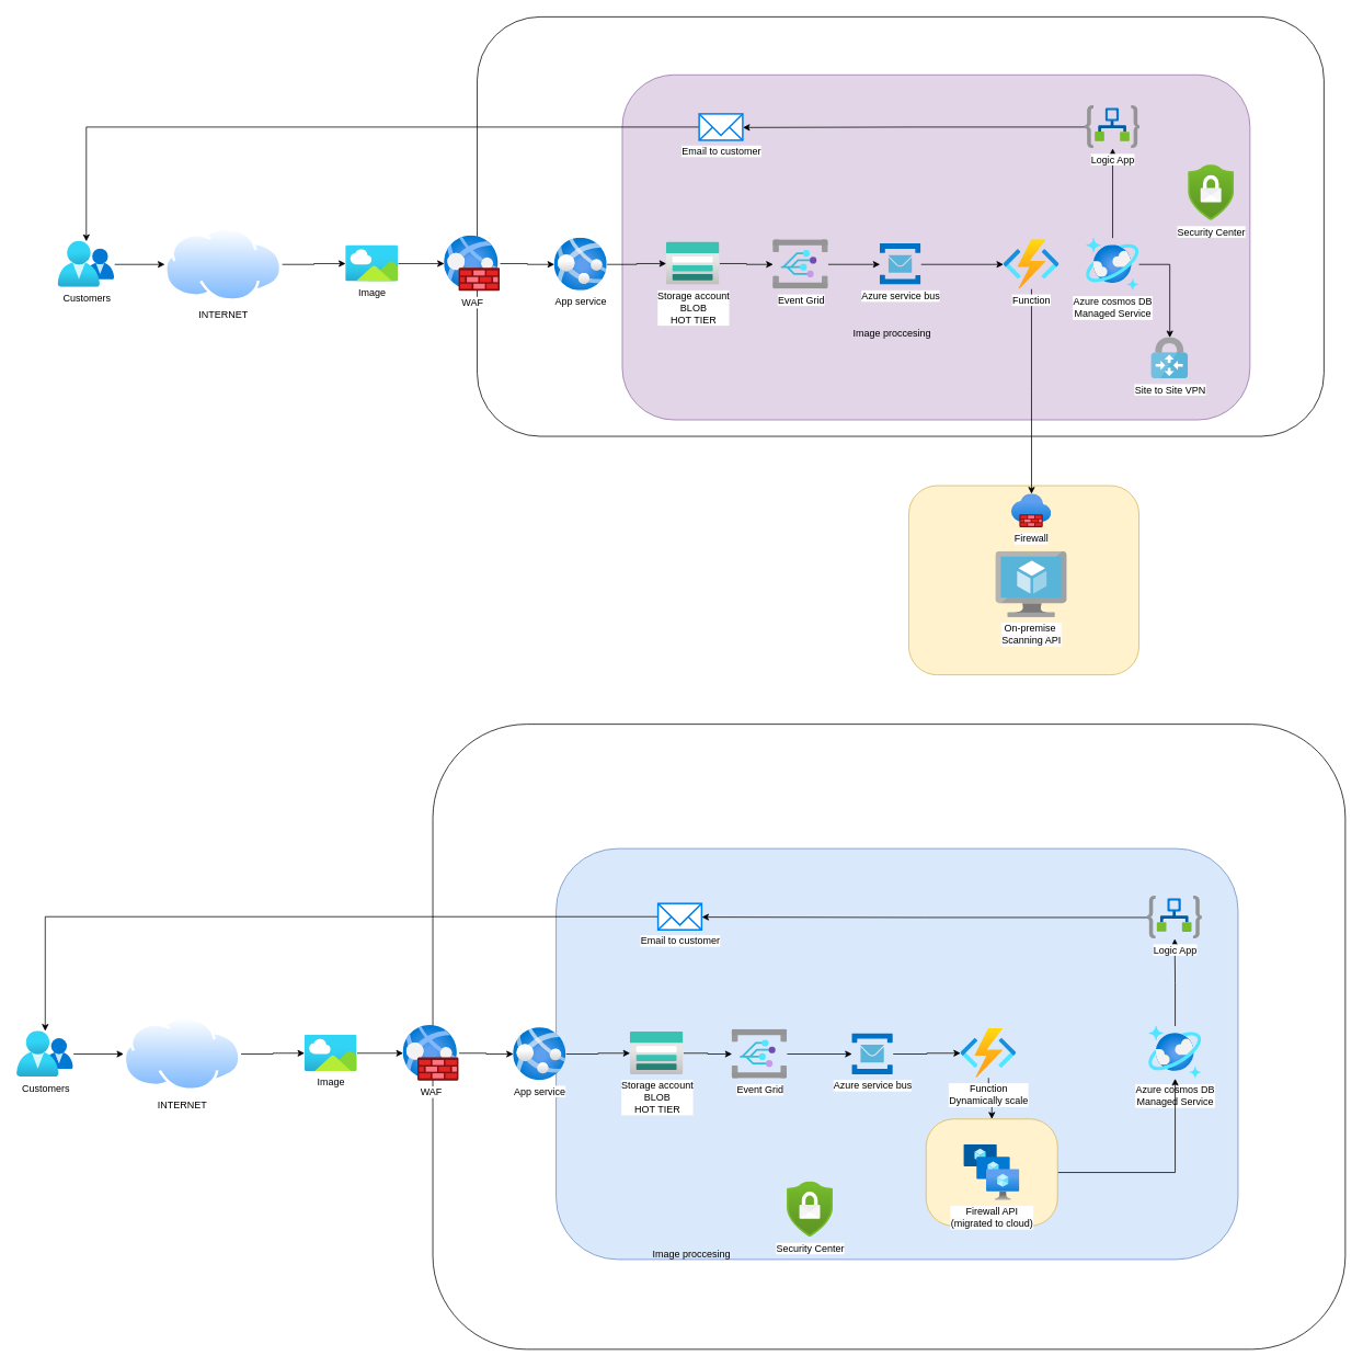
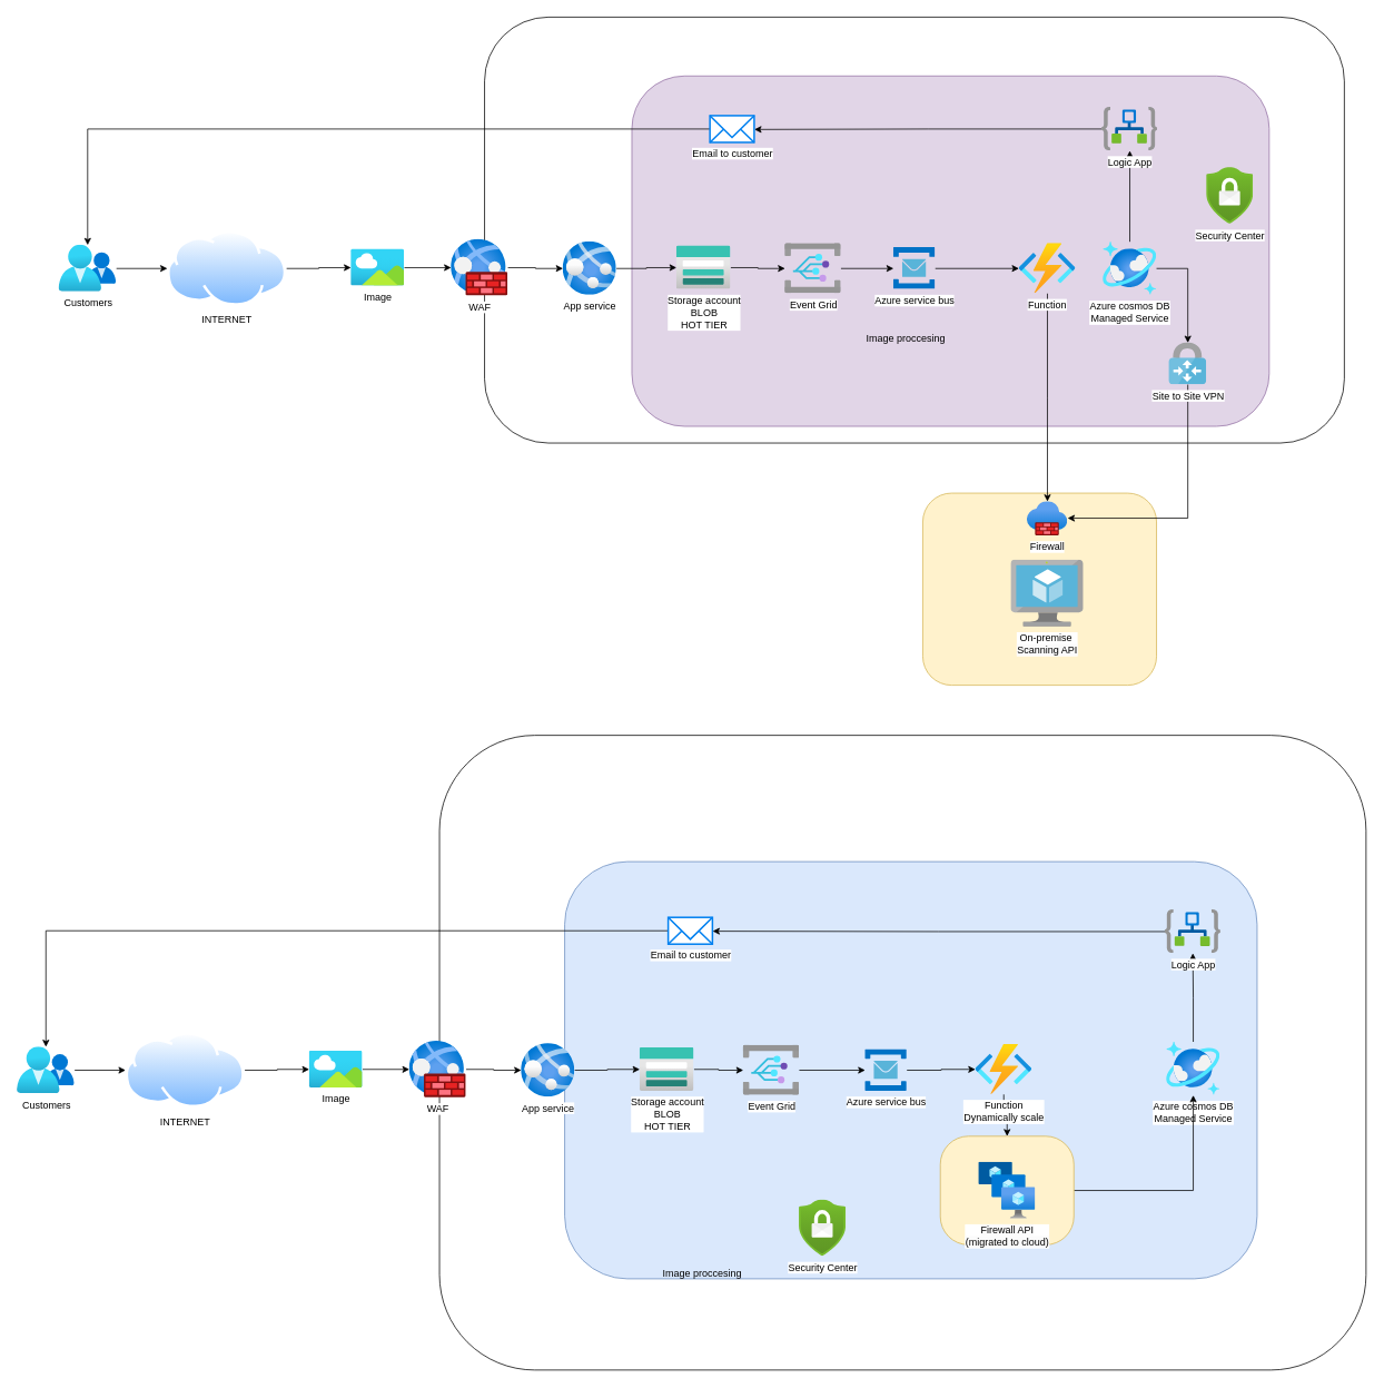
  <mxCell id="0" />
  <mxCell id="1" parent="0" />
  <mxCell id="2" value="" style="rounded=1;whiteSpace=wrap;html=1;fillColor=#fff2cc;strokeColor=#d6b656;labelPosition=center;verticalLabelPosition=bottom;align=center;verticalAlign=top;labelBackgroundColor=none;" parent="1" vertex="1"><mxGeometry x="1105" y="590" width="280" height="230" as="geometry" /></mxCell>
  <mxCell id="3" value="" style="rounded=1;whiteSpace=wrap;html=1;" parent="1" vertex="1"><mxGeometry x="580" y="20" width="1030" height="510" as="geometry" /></mxCell>
  <mxCell id="4" value="" style="rounded=1;whiteSpace=wrap;html=1;fillColor=#e1d5e7;strokeColor=#9673a6;labelPosition=center;verticalLabelPosition=bottom;align=center;verticalAlign=top;labelBackgroundColor=none;" parent="1" vertex="1"><mxGeometry x="756.5" y="90.5" width="763.5" height="419.5" as="geometry" /></mxCell>
  <mxCell id="5" style="edgeStyle=orthogonalEdgeStyle;rounded=0;orthogonalLoop=1;jettySize=auto;html=1;" parent="1" source="6" target="10" edge="1"><mxGeometry relative="1" as="geometry" /></mxCell>
  <mxCell id="6" value="Customers" style="image;aspect=fixed;html=1;points=[];align=center;fontSize=12;image=img/lib/azure2/management_governance/My_Customers.svg;" parent="1" vertex="1"><mxGeometry x="70" y="293" width="69" height="56.0" as="geometry" /></mxCell>
  <mxCell id="7" style="edgeStyle=orthogonalEdgeStyle;rounded=0;orthogonalLoop=1;jettySize=auto;html=1;" parent="1" source="30" target="12" edge="1"><mxGeometry relative="1" as="geometry" /></mxCell>
  <mxCell id="8" value="Image" style="image;aspect=fixed;html=1;points=[];align=center;fontSize=12;image=img/lib/azure2/general/Image.svg;" parent="1" vertex="1"><mxGeometry x="420" y="298" width="64" height="44" as="geometry" /></mxCell>
  <mxCell id="9" style="edgeStyle=orthogonalEdgeStyle;rounded=0;orthogonalLoop=1;jettySize=auto;html=1;" parent="1" source="10" target="8" edge="1"><mxGeometry relative="1" as="geometry" /></mxCell>
  <mxCell id="10" value="INTERNET&lt;br&gt;" style="image;aspect=fixed;perimeter=ellipsePerimeter;html=1;align=center;shadow=0;dashed=0;spacingTop=3;image=img/lib/active_directory/internet_cloud.svg;" parent="1" vertex="1"><mxGeometry x="200" y="276" width="142.86" height="90" as="geometry" /></mxCell>
  <mxCell id="11" style="edgeStyle=orthogonalEdgeStyle;rounded=0;orthogonalLoop=1;jettySize=auto;html=1;" parent="1" source="12" target="14" edge="1"><mxGeometry relative="1" as="geometry" /></mxCell>
  <mxCell id="12" value="App service" style="image;aspect=fixed;html=1;points=[];align=center;fontSize=12;image=img/lib/azure2/app_services/App_Services.svg;" parent="1" vertex="1"><mxGeometry x="674" y="289" width="64" height="64" as="geometry" /></mxCell>
  <mxCell id="13" style="edgeStyle=orthogonalEdgeStyle;rounded=0;orthogonalLoop=1;jettySize=auto;html=1;" parent="1" source="14" target="16" edge="1"><mxGeometry relative="1" as="geometry" /></mxCell>
  <mxCell id="14" value="Storage account&lt;br&gt;BLOB&lt;br&gt;HOT TIER" style="image;aspect=fixed;html=1;points=[];align=center;fontSize=12;image=img/lib/azure2/storage/Storage_Accounts.svg;" parent="1" vertex="1"><mxGeometry x="810" y="294" width="65" height="52" as="geometry" /></mxCell>
  <mxCell id="15" style="edgeStyle=orthogonalEdgeStyle;rounded=0;orthogonalLoop=1;jettySize=auto;html=1;" parent="1" source="16" target="18" edge="1"><mxGeometry relative="1" as="geometry" /></mxCell>
  <mxCell id="16" value="Event Grid" style="image;aspect=fixed;html=1;points=[];align=center;fontSize=12;image=img/lib/azure2/integration/Event_Grid_Subscriptions.svg;" parent="1" vertex="1"><mxGeometry x="940" y="291" width="67" height="60" as="geometry" /></mxCell>
  <mxCell id="17" style="edgeStyle=orthogonalEdgeStyle;rounded=0;orthogonalLoop=1;jettySize=auto;html=1;" parent="1" source="18" target="20" edge="1"><mxGeometry relative="1" as="geometry" /></mxCell>
  <mxCell id="18" value="Azure service bus" style="image;sketch=0;aspect=fixed;html=1;points=[];align=center;fontSize=12;image=img/lib/mscae/Service_Bus.svg;" parent="1" vertex="1"><mxGeometry x="1070" y="296" width="50" height="50" as="geometry" /></mxCell>
  <mxCell id="19" style="edgeStyle=orthogonalEdgeStyle;rounded=0;orthogonalLoop=1;jettySize=auto;html=1;" edge="1" parent="1" source="20" target="62"><mxGeometry relative="1" as="geometry" /></mxCell>
  <mxCell id="20" value="Function" style="image;aspect=fixed;html=1;points=[];align=center;fontSize=12;image=img/lib/azure2/compute/Function_Apps.svg;" parent="1" vertex="1"><mxGeometry x="1220.25" y="291" width="68" height="60" as="geometry" /></mxCell>
  <mxCell id="21" style="edgeStyle=orthogonalEdgeStyle;rounded=0;orthogonalLoop=1;jettySize=auto;html=1;" parent="1" source="23" target="25" edge="1"><mxGeometry relative="1" as="geometry" /></mxCell>
  <mxCell id="22" style="edgeStyle=orthogonalEdgeStyle;rounded=0;orthogonalLoop=1;jettySize=auto;html=1;" edge="1" parent="1" source="23" target="64"><mxGeometry relative="1" as="geometry" /></mxCell>
  <mxCell id="23" value="Azure cosmos DB&lt;br&gt;Managed Service" style="image;aspect=fixed;html=1;points=[];align=center;fontSize=12;image=img/lib/azure2/databases/Azure_Cosmos_DB.svg;" parent="1" vertex="1"><mxGeometry x="1321" y="289" width="64" height="64" as="geometry" /></mxCell>
  <mxCell id="24" style="edgeStyle=orthogonalEdgeStyle;rounded=0;orthogonalLoop=1;jettySize=auto;html=1;entryX=1.004;entryY=0.517;entryDx=0;entryDy=0;entryPerimeter=0;" parent="1" source="25" target="27" edge="1"><mxGeometry relative="1" as="geometry" /></mxCell>
  <mxCell id="25" value="Logic App" style="image;aspect=fixed;html=1;points=[];align=center;fontSize=12;image=img/lib/azure2/integration/Logic_Apps.svg;" parent="1" vertex="1"><mxGeometry x="1319.5" y="128" width="67" height="52" as="geometry" /></mxCell>
  <mxCell id="26" style="edgeStyle=orthogonalEdgeStyle;rounded=0;orthogonalLoop=1;jettySize=auto;html=1;" parent="1" source="27" target="6" edge="1"><mxGeometry relative="1" as="geometry" /></mxCell>
  <mxCell id="27" value="Email to customer" style="html=1;verticalLabelPosition=bottom;align=center;labelBackgroundColor=#ffffff;verticalAlign=top;strokeWidth=2;strokeColor=#0080F0;shadow=0;dashed=0;shape=mxgraph.ios7.icons.mail;" parent="1" vertex="1"><mxGeometry x="850" y="138" width="53" height="32" as="geometry" /></mxCell>
  <mxCell id="28" value="Image proccesing" style="text;strokeColor=none;align=center;fillColor=none;html=1;verticalAlign=middle;whiteSpace=wrap;rounded=0;" parent="1" vertex="1"><mxGeometry x="1010" y="390" width="150" height="30" as="geometry" /></mxCell>
  <mxCell id="29" value="" style="edgeStyle=orthogonalEdgeStyle;rounded=0;orthogonalLoop=1;jettySize=auto;html=1;" edge="1" parent="1" source="8" target="30"><mxGeometry relative="1" as="geometry"><mxPoint x="484" y="320" as="sourcePoint" /><mxPoint x="674" y="321" as="targetPoint" /></mxGeometry></mxCell>
  <mxCell id="30" value="WAF" style="image;aspect=fixed;html=1;points=[];align=center;fontSize=12;image=img/lib/azure2/networking/Web_Application_Firewall_Policies_WAF.svg;" vertex="1" parent="1"><mxGeometry x="540" y="286" width="68" height="68" as="geometry" /></mxCell>
  <mxCell id="31" value="On-premise&amp;nbsp;&lt;br style=&quot;border-color: var(--border-color); background-color: rgb(251, 251, 251);&quot;&gt;&lt;span style=&quot;background-color: rgb(251, 251, 251);&quot;&gt;Scanning API&lt;/span&gt;" style="image;sketch=0;aspect=fixed;html=1;points=[];align=center;fontSize=12;image=img/lib/mscae/Virtual_Machine.svg;" vertex="1" parent="1"><mxGeometry x="1210.77" y="670" width="86.96" height="80" as="geometry" /></mxCell>
  <mxCell id="32" value="" style="rounded=1;whiteSpace=wrap;html=1;" vertex="1" parent="1"><mxGeometry x="526" y="880" width="1110" height="760" as="geometry" /></mxCell>
  <mxCell id="33" value="" style="rounded=1;whiteSpace=wrap;html=1;labelPosition=center;verticalLabelPosition=bottom;align=center;verticalAlign=top;labelBackgroundColor=none;fillColor=#dae8fc;strokeColor=#6c8ebf;" vertex="1" parent="1"><mxGeometry x="676" y="1031.25" width="829.5" height="499.5" as="geometry" /></mxCell>
  <mxCell id="34" style="edgeStyle=orthogonalEdgeStyle;rounded=0;orthogonalLoop=1;jettySize=auto;html=1;" edge="1" parent="1" source="35" target="39"><mxGeometry relative="1" as="geometry" /></mxCell>
  <mxCell id="35" value="Customers" style="image;aspect=fixed;html=1;points=[];align=center;fontSize=12;image=img/lib/azure2/management_governance/My_Customers.svg;" vertex="1" parent="1"><mxGeometry x="20" y="1253" width="69" height="56.0" as="geometry" /></mxCell>
  <mxCell id="36" style="edgeStyle=orthogonalEdgeStyle;rounded=0;orthogonalLoop=1;jettySize=auto;html=1;" edge="1" parent="1" source="58" target="41"><mxGeometry relative="1" as="geometry" /></mxCell>
  <mxCell id="37" value="Image" style="image;aspect=fixed;html=1;points=[];align=center;fontSize=12;image=img/lib/azure2/general/Image.svg;" vertex="1" parent="1"><mxGeometry x="370" y="1258" width="64" height="44" as="geometry" /></mxCell>
  <mxCell id="38" style="edgeStyle=orthogonalEdgeStyle;rounded=0;orthogonalLoop=1;jettySize=auto;html=1;" edge="1" parent="1" source="39" target="37"><mxGeometry relative="1" as="geometry" /></mxCell>
  <mxCell id="39" value="INTERNET&lt;br&gt;" style="image;aspect=fixed;perimeter=ellipsePerimeter;html=1;align=center;shadow=0;dashed=0;spacingTop=3;image=img/lib/active_directory/internet_cloud.svg;" vertex="1" parent="1"><mxGeometry x="150" y="1236" width="142.86" height="90" as="geometry" /></mxCell>
  <mxCell id="40" style="edgeStyle=orthogonalEdgeStyle;rounded=0;orthogonalLoop=1;jettySize=auto;html=1;" edge="1" parent="1" source="41" target="43"><mxGeometry relative="1" as="geometry" /></mxCell>
  <mxCell id="41" value="App service" style="image;aspect=fixed;html=1;points=[];align=center;fontSize=12;image=img/lib/azure2/app_services/App_Services.svg;" vertex="1" parent="1"><mxGeometry x="624" y="1249" width="64" height="64" as="geometry" /></mxCell>
  <mxCell id="42" style="edgeStyle=orthogonalEdgeStyle;rounded=0;orthogonalLoop=1;jettySize=auto;html=1;" edge="1" parent="1" source="43" target="45"><mxGeometry relative="1" as="geometry" /></mxCell>
  <mxCell id="43" value="Storage account&lt;br&gt;BLOB&lt;br&gt;HOT TIER" style="image;aspect=fixed;html=1;points=[];align=center;fontSize=12;image=img/lib/azure2/storage/Storage_Accounts.svg;" vertex="1" parent="1"><mxGeometry x="766" y="1254" width="65" height="52" as="geometry" /></mxCell>
  <mxCell id="44" style="edgeStyle=orthogonalEdgeStyle;rounded=0;orthogonalLoop=1;jettySize=auto;html=1;" edge="1" parent="1" source="45" target="47"><mxGeometry relative="1" as="geometry" /></mxCell>
  <mxCell id="45" value="Event Grid" style="image;aspect=fixed;html=1;points=[];align=center;fontSize=12;image=img/lib/azure2/integration/Event_Grid_Subscriptions.svg;" vertex="1" parent="1"><mxGeometry x="890" y="1251" width="67" height="60" as="geometry" /></mxCell>
  <mxCell id="46" style="edgeStyle=orthogonalEdgeStyle;rounded=0;orthogonalLoop=1;jettySize=auto;html=1;" edge="1" parent="1" source="47" target="49"><mxGeometry relative="1" as="geometry" /></mxCell>
  <mxCell id="47" value="Azure service bus" style="image;sketch=0;aspect=fixed;html=1;points=[];align=center;fontSize=12;image=img/lib/mscae/Service_Bus.svg;" vertex="1" parent="1"><mxGeometry x="1036" y="1256" width="50" height="50" as="geometry" /></mxCell>
  <mxCell id="48" style="edgeStyle=orthogonalEdgeStyle;rounded=0;orthogonalLoop=1;jettySize=auto;html=1;entryX=0.5;entryY=0;entryDx=0;entryDy=0;" edge="1" parent="1" source="49" target="60"><mxGeometry relative="1" as="geometry" /></mxCell>
  <mxCell id="49" value="Function&lt;br&gt;Dynamically scale" style="image;aspect=fixed;html=1;points=[];align=center;fontSize=12;image=img/lib/azure2/compute/Function_Apps.svg;" vertex="1" parent="1"><mxGeometry x="1168" y="1250" width="68" height="60" as="geometry" /></mxCell>
  <mxCell id="50" style="edgeStyle=orthogonalEdgeStyle;rounded=0;orthogonalLoop=1;jettySize=auto;html=1;" edge="1" parent="1" source="51" target="53"><mxGeometry relative="1" as="geometry" /></mxCell>
  <mxCell id="51" value="Azure cosmos DB&lt;br&gt;Managed Service" style="image;aspect=fixed;html=1;points=[];align=center;fontSize=12;image=img/lib/azure2/databases/Azure_Cosmos_DB.svg;" vertex="1" parent="1"><mxGeometry x="1397" y="1247" width="64" height="64" as="geometry" /></mxCell>
  <mxCell id="52" style="edgeStyle=orthogonalEdgeStyle;rounded=0;orthogonalLoop=1;jettySize=auto;html=1;entryX=1.004;entryY=0.517;entryDx=0;entryDy=0;entryPerimeter=0;" edge="1" parent="1" source="53" target="55"><mxGeometry relative="1" as="geometry" /></mxCell>
  <mxCell id="53" value="Logic App" style="image;aspect=fixed;html=1;points=[];align=center;fontSize=12;image=img/lib/azure2/integration/Logic_Apps.svg;" vertex="1" parent="1"><mxGeometry x="1395" y="1089" width="67" height="52" as="geometry" /></mxCell>
  <mxCell id="54" style="edgeStyle=orthogonalEdgeStyle;rounded=0;orthogonalLoop=1;jettySize=auto;html=1;" edge="1" parent="1" source="55" target="35"><mxGeometry relative="1" as="geometry" /></mxCell>
  <mxCell id="55" value="Email to customer" style="html=1;verticalLabelPosition=bottom;align=center;labelBackgroundColor=#ffffff;verticalAlign=top;strokeWidth=2;strokeColor=#0080F0;shadow=0;dashed=0;shape=mxgraph.ios7.icons.mail;" vertex="1" parent="1"><mxGeometry x="800" y="1098" width="53" height="32" as="geometry" /></mxCell>
  <mxCell id="56" value="Image proccesing" style="text;strokeColor=none;align=center;fillColor=none;html=1;verticalAlign=middle;whiteSpace=wrap;rounded=0;" vertex="1" parent="1"><mxGeometry x="766" y="1510" width="150" height="30" as="geometry" /></mxCell>
  <mxCell id="57" value="" style="edgeStyle=orthogonalEdgeStyle;rounded=0;orthogonalLoop=1;jettySize=auto;html=1;" edge="1" parent="1" source="37" target="58"><mxGeometry relative="1" as="geometry"><mxPoint x="434" y="1280" as="sourcePoint" /><mxPoint x="624" y="1281" as="targetPoint" /></mxGeometry></mxCell>
  <mxCell id="58" value="WAF" style="image;aspect=fixed;html=1;points=[];align=center;fontSize=12;image=img/lib/azure2/networking/Web_Application_Firewall_Policies_WAF.svg;" vertex="1" parent="1"><mxGeometry x="490" y="1246" width="68" height="68" as="geometry" /></mxCell>
  <mxCell id="59" style="edgeStyle=orthogonalEdgeStyle;rounded=0;orthogonalLoop=1;jettySize=auto;html=1;" edge="1" parent="1" source="60" target="51"><mxGeometry relative="1" as="geometry" /></mxCell>
  <mxCell id="60" value="" style="rounded=1;whiteSpace=wrap;html=1;fillColor=#fff2cc;strokeColor=#d6b656;labelPosition=center;verticalLabelPosition=bottom;align=center;verticalAlign=top;labelBackgroundColor=none;arcSize=26;" vertex="1" parent="1"><mxGeometry x="1126" y="1360" width="160" height="130" as="geometry" /></mxCell>
  <mxCell id="61" value="&lt;span style=&quot;border-color: var(--border-color); color: rgb(0, 0, 0); font-family: Helvetica; font-size: 12px; font-style: normal; font-variant-ligatures: normal; font-variant-caps: normal; font-weight: 400; letter-spacing: normal; orphans: 2; text-align: center; text-indent: 0px; text-transform: none; widows: 2; word-spacing: 0px; -webkit-text-stroke-width: 0px; text-decoration-thickness: initial; text-decoration-style: initial; text-decoration-color: initial; background-color: rgb(251, 251, 251);&quot;&gt;Firewall API&lt;br&gt;(migrated to cloud)&lt;br&gt;&lt;/span&gt;" style="image;aspect=fixed;html=1;points=[];align=center;fontSize=12;image=img/lib/azure2/compute/VM_Scale_Sets.svg;" vertex="1" parent="1"><mxGeometry x="1172" y="1391" width="68" height="68" as="geometry" /></mxCell>
  <mxCell id="62" value="Firewall" style="image;aspect=fixed;html=1;points=[];align=center;fontSize=12;image=img/lib/azure2/networking/Firewalls.svg;" vertex="1" parent="1"><mxGeometry x="1230" y="600" width="48.5" height="40.99" as="geometry" /></mxCell>
+ <mxCell id="63" style="edgeStyle=orthogonalEdgeStyle;rounded=0;orthogonalLoop=1;jettySize=auto;html=1;" edge="1" parent="1" source="64" target="62"><mxGeometry relative="1" as="geometry"><Array as="points"><mxPoint x="1423" y="620" /></Array></mxGeometry></mxCell>
  <mxCell id="64" value="Site to Site VPN" style="image;sketch=0;aspect=fixed;html=1;points=[];align=center;fontSize=12;image=img/lib/mscae/VPN_Gateway.svg;" vertex="1" parent="1"><mxGeometry x="1400" y="410" width="45" height="50" as="geometry" /></mxCell>
  <mxCell id="65" value="Security Center" style="image;aspect=fixed;html=1;points=[];align=center;fontSize=12;image=img/lib/azure2/security/Security_Center.svg;" vertex="1" parent="1"><mxGeometry x="1445" y="200" width="56.0" height="68" as="geometry" /></mxCell>
  <mxCell id="66" value="Security Center" style="image;aspect=fixed;html=1;points=[];align=center;fontSize=12;image=img/lib/azure2/security/Security_Center.svg;" vertex="1" parent="1"><mxGeometry x="957" y="1436" width="56.0" height="68" as="geometry" /></mxCell>
